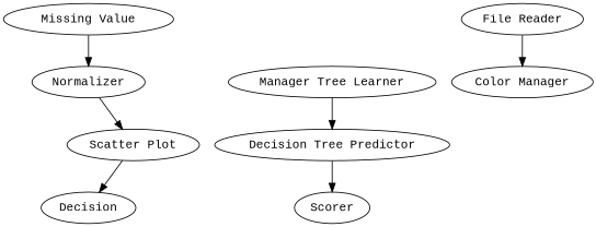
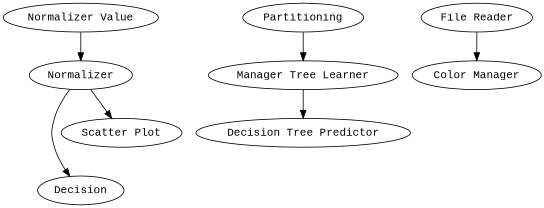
  digraph {
    fontname="Liberation Mono"
    rankdir=TB
    node [fontname="Liberation Mono"]
    edge [fontname="Liberation Mono"]
    n1 [label=Normalizer]
    n2 [label=Decision]
    n3 [label="Scatter Plot"]
+   n4 [label=Partitioning]
    n5 [label="Manager Tree Learner"]
    n6 [label="Decision Tree Predictor"]
-   n7 [label=Scorer]
    n8 [label="Color Manager"]
-   n9 [label="Missing Value"]
+   n9 [label="Normalizer Value"]
    n10 [label="File Reader"]
-   n3 -> n2
+   n1 -> n2
    n1 -> n3
+   n4 -> n5
    n5 -> n6
-   n6 -> n7
    n9 -> n1
    n10 -> n8
  }
